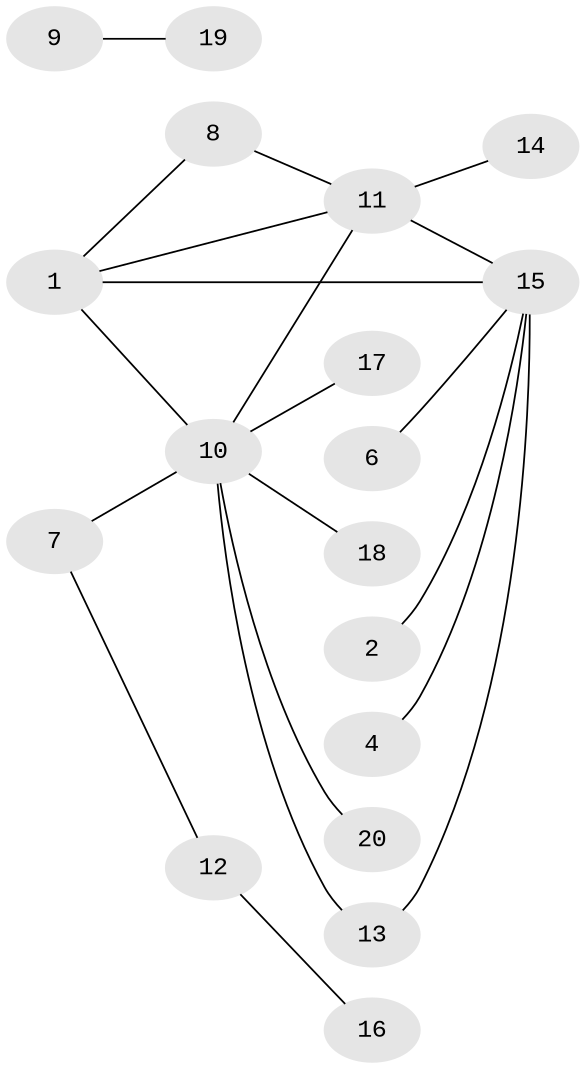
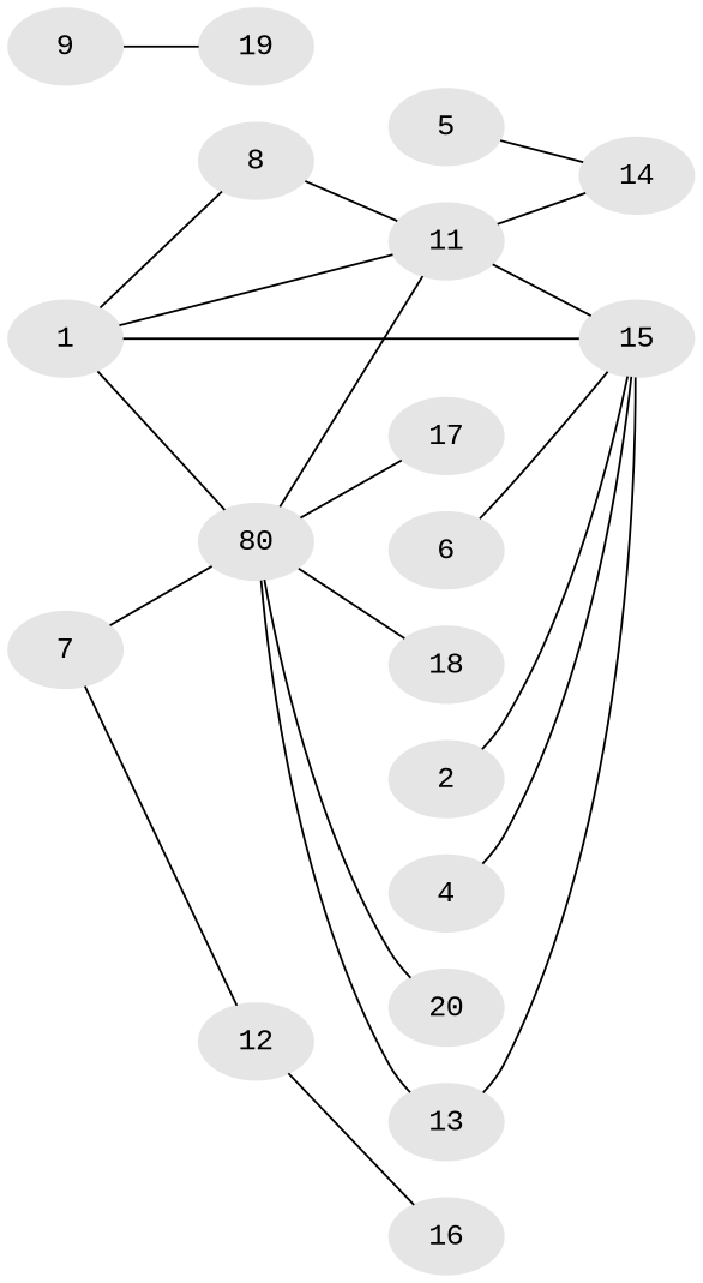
  graph {
    fontname="Liberation Mono"
    rankdir=LR
    node [color=gray90 fontname="Liberation Mono" style=filled]
    edge [fontname="Liberation Mono" weight=1.0]
    1
    8
-   10
+   10 [label=80]
    11
    15
    13
    17
    18
    20
    14
    2
    4
+   5
    6
    7
    12
    16
    9
    19
    1 -- 8
    1 -- 10 [weight=2.0]
    1 -- 11
    1 -- 15 [weight=3.0]
    8 -- 11 [weight=2.0]
    10 -- 11
    10 -- 13
    10 -- 17
    10 -- 18
    10 -- 20
    11 -- 15 [weight=2.0]
    11 -- 14
    13 -- 15
    2 -- 15
    4 -- 15
+   5 -- 14
    6 -- 15
    7 -- 10
    7 -- 12
    12 -- 16
    9 -- 19
  }
